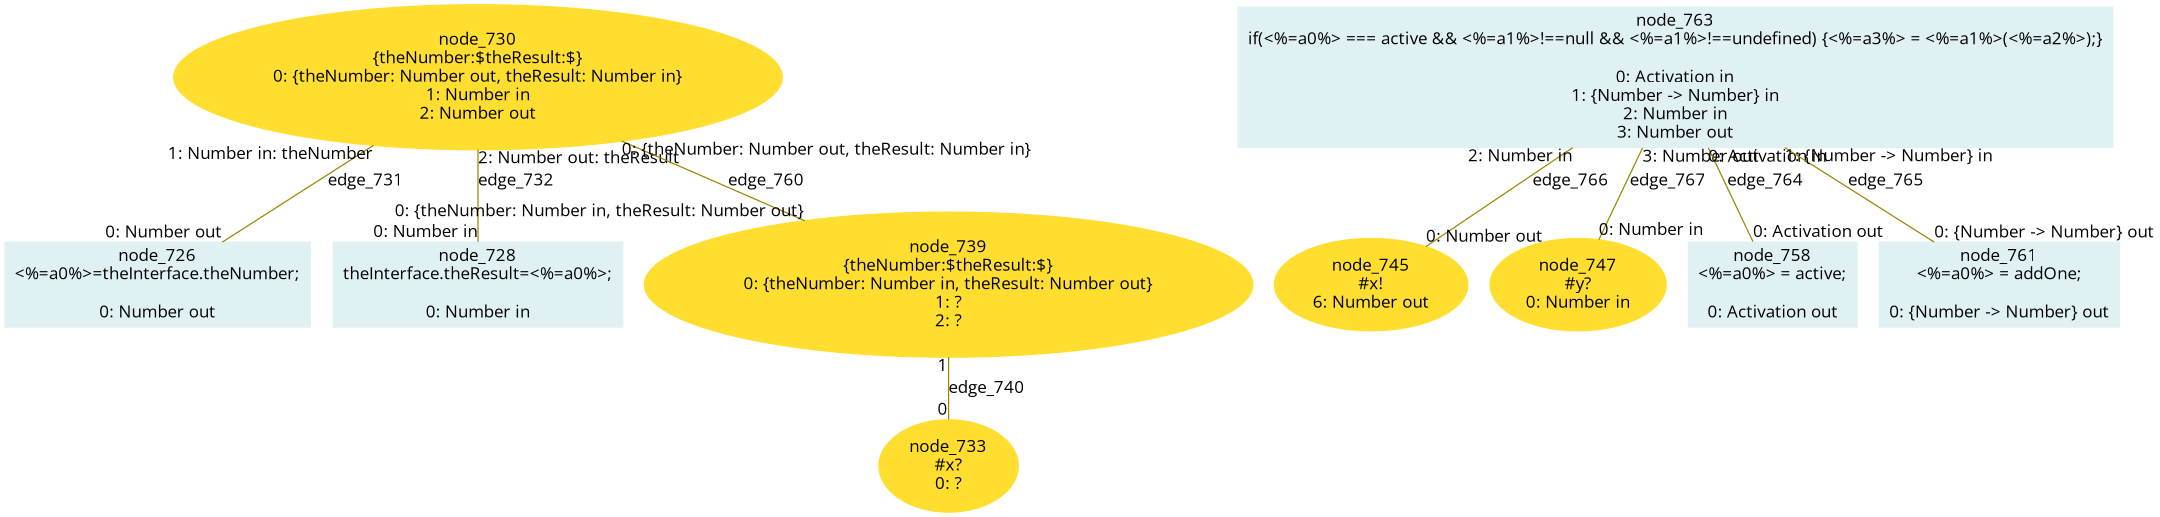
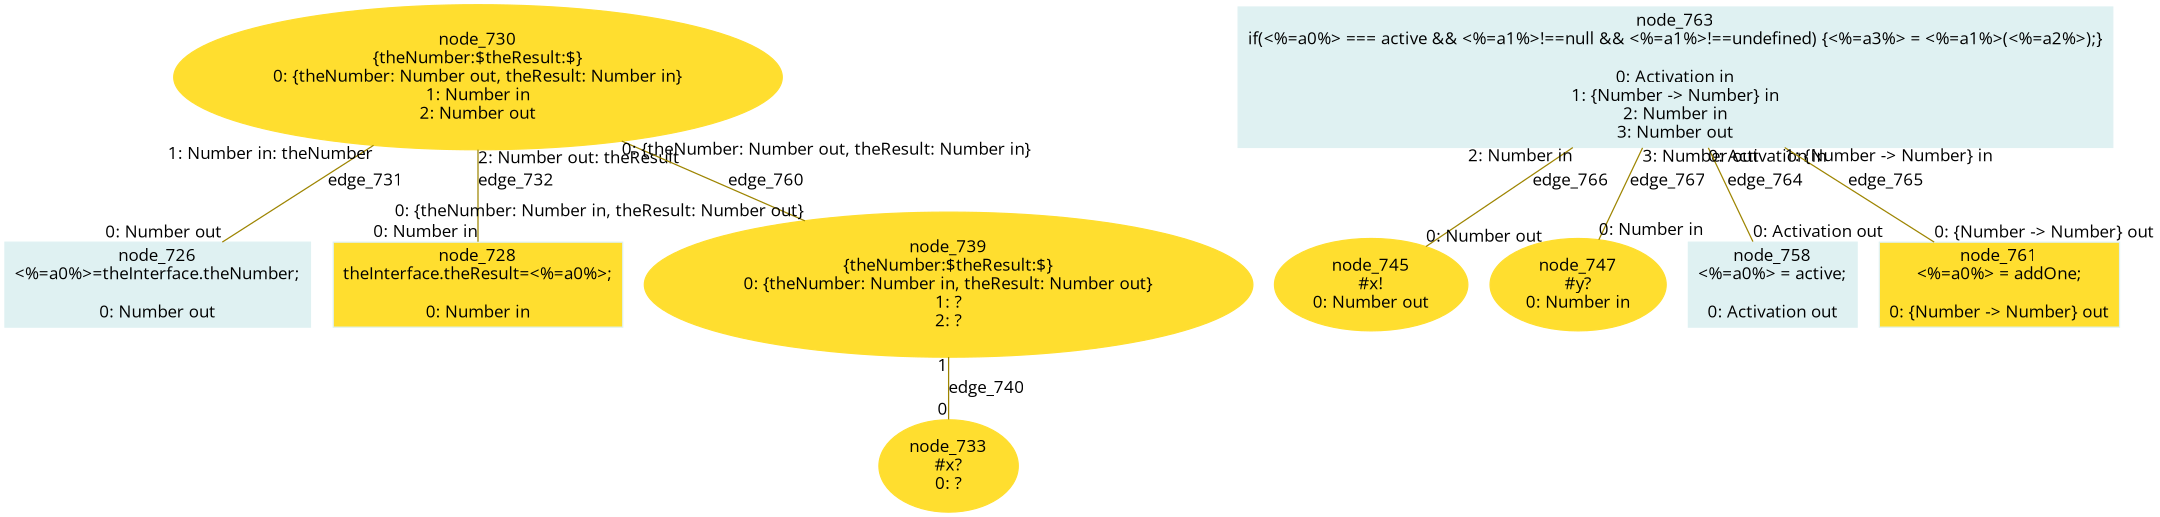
  digraph {
    fontname="Open Sans"
    node [color="#dff1f2" fontname="Open Sans" shape=box style=filled]
    edge [arrowHead=none arrowsize=1 color="#9d8400" dir=none fontname="Open Sans" headlabel="0: Number out"]
    n1 [label="node_726\n<%=a0%>=theInterface.theNumber;\n\n0: Number out"]
-   n2 [label="node_728\ntheInterface.theResult=<%=a0%>;\n\n0: Number in"]
+   n2 [label="node_728\ntheInterface.theResult=<%=a0%>;\n\n0: Number in" fillcolor="#ffde2f"]
    n3 [color="#ffde2f" label="node_730\n{theNumber:$theResult:$}\n0: {theNumber: Number out, theResult: Number in}\n1: Number in\n2: Number out" shape=ellipse]
    n4 [color="#ffde2f" label="node_739\n{theNumber:$theResult:$}\n0: {theNumber: Number in, theResult: Number out}\n1: ?\n2: ?" shape=ellipse]
    n5 [color="#ffde2f" label="node_733\n#x?\n0: ?" shape=ellipse]
-   n6 [color="#ffde2f" label="node_745\n#x!\n6: Number out" shape=ellipse]
+   n6 [color="#ffde2f" label="node_745\n#x!\n0: Number out" shape=ellipse]
    n7 [color="#ffde2f" label="node_747\n#y?\n0: Number in" shape=ellipse]
    n8 [label="node_758\n<%=a0%> = active;\n\n0: Activation out"]
-   n9 [label="node_761\n<%=a0%> = addOne;\n\n0: {Number -> Number} out"]
+   n9 [label="node_761\n<%=a0%> = addOne;\n\n0: {Number -> Number} out" fillcolor="#ffde2f"]
    n10 [label="node_763\nif(<%=a0%> === active && <%=a1%>!==null && <%=a1%>!==undefined) {<%=a3%> = <%=a1%>(<%=a2%>);}\n\n0: Activation in\n1: {Number -> Number} in\n2: Number in\n3: Number out"]
    n3 -> n1 [label=edge_731 taillabel="1: Number in: theNumber"]
    n3 -> n2 [headlabel="0: Number in" label=edge_732 taillabel="2: Number out: theResult"]
    n3 -> n4 [headlabel="0: {theNumber: Number in, theResult: Number out}" label=edge_760 taillabel="0: {theNumber: Number out, theResult: Number in}"]
    n4 -> n5 [headlabel=0 label=edge_740 taillabel=1]
    n10 -> n6 [label=edge_766 taillabel="2: Number in"]
    n10 -> n7 [headlabel="0: Number in" label=edge_767 taillabel="3: Number out"]
    n10 -> n8 [headlabel="0: Activation out" label=edge_764 taillabel="0: Activation in"]
    n10 -> n9 [headlabel="0: {Number -> Number} out" label=edge_765 taillabel="1: {Number -> Number} in"]
  }
